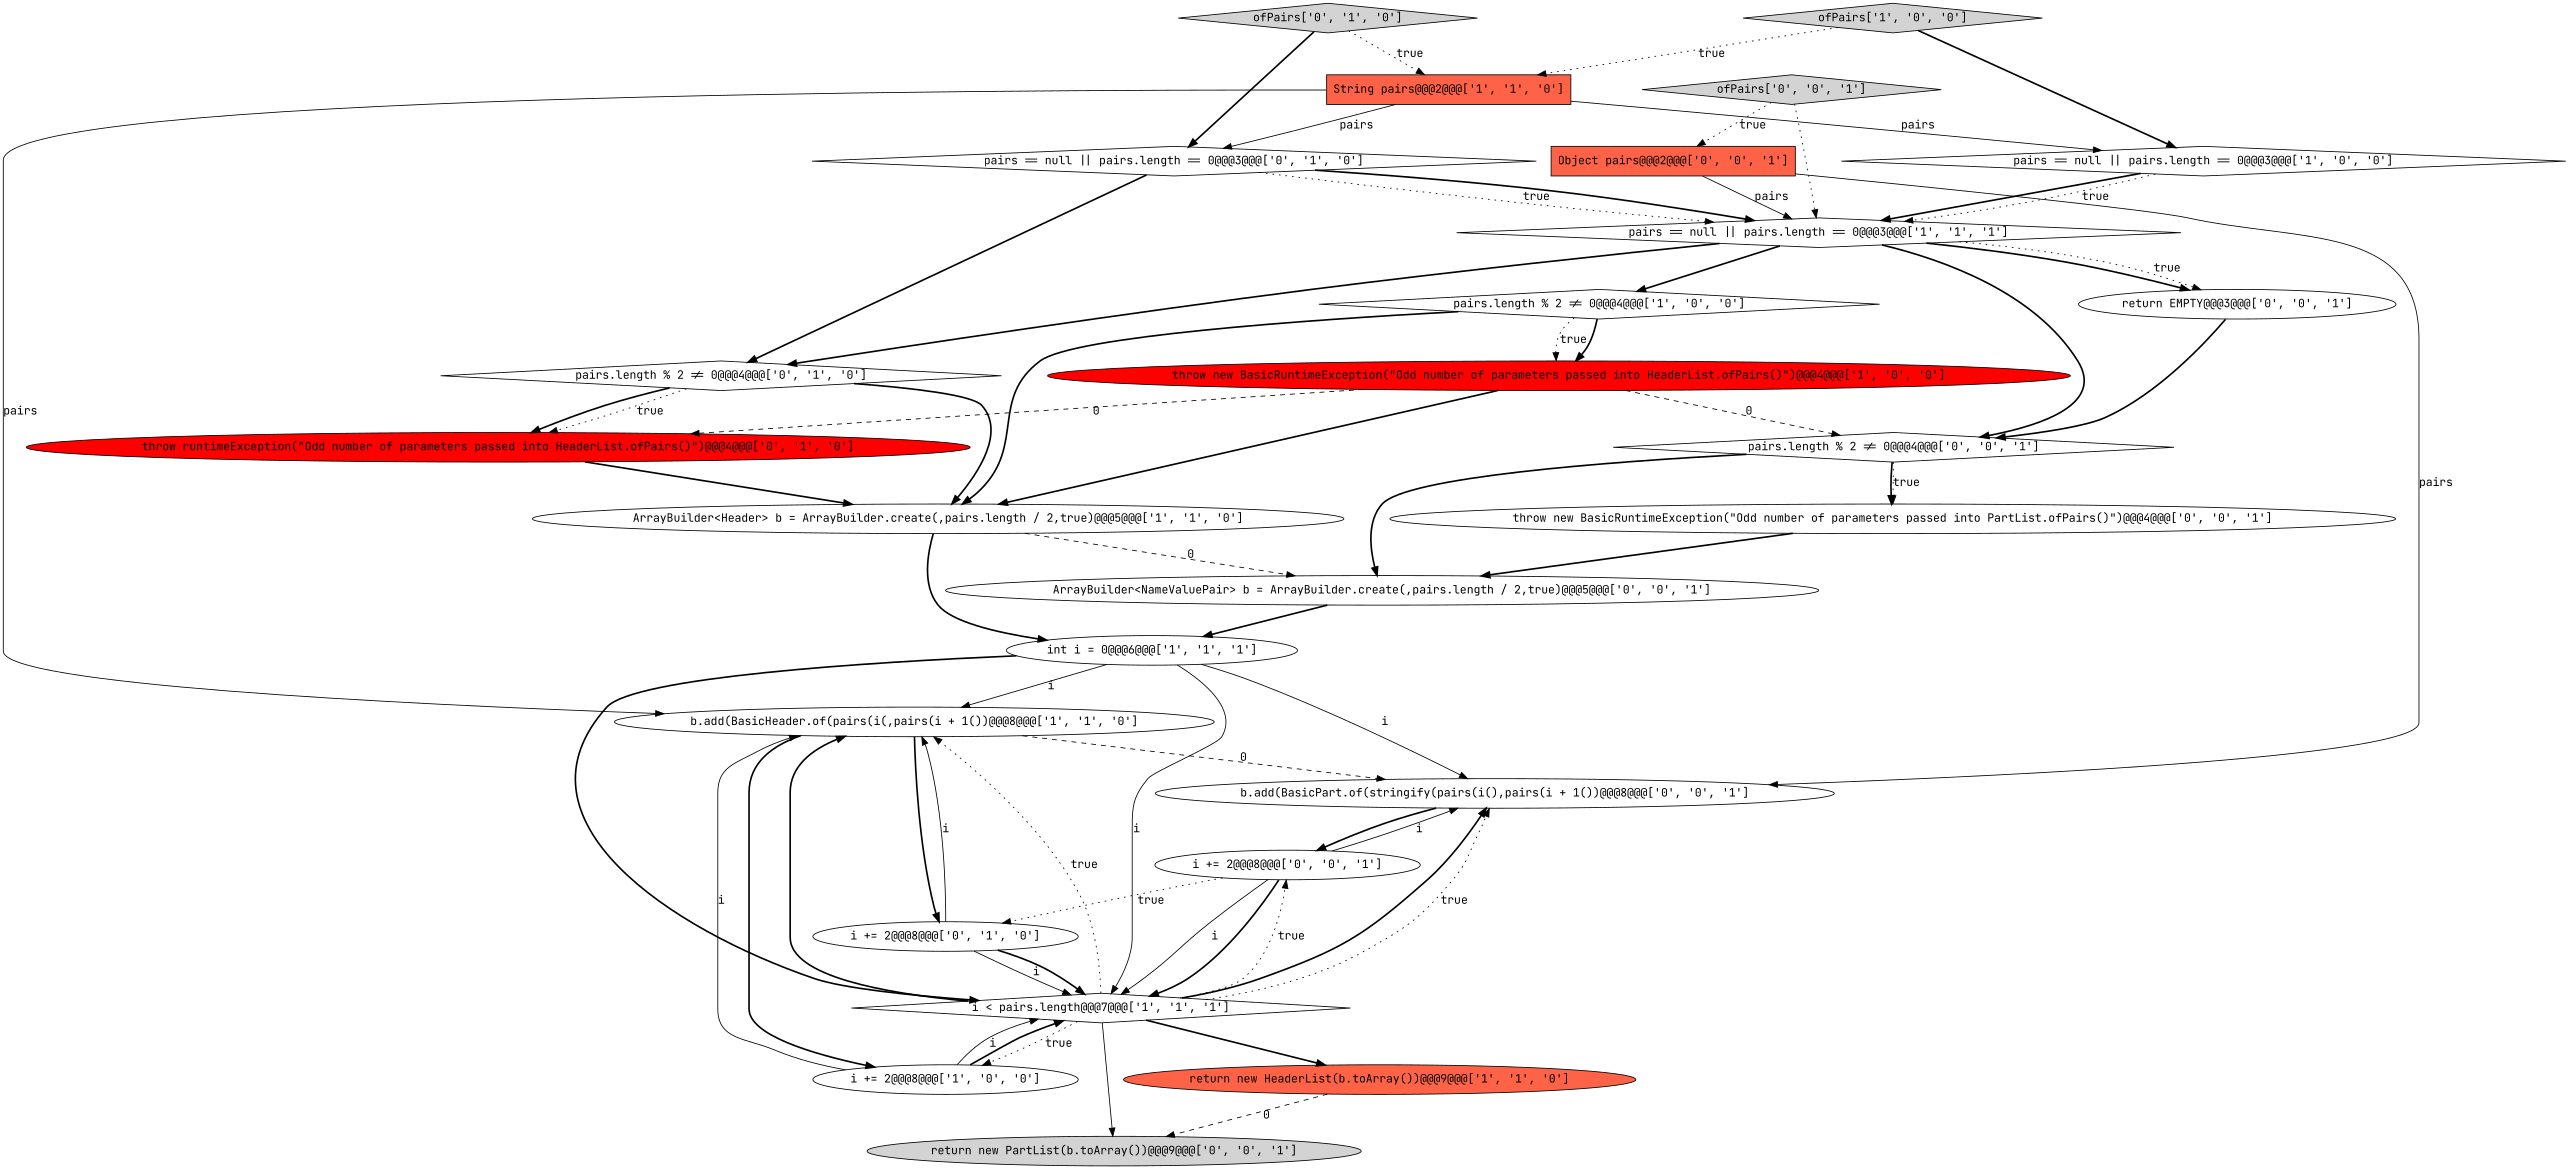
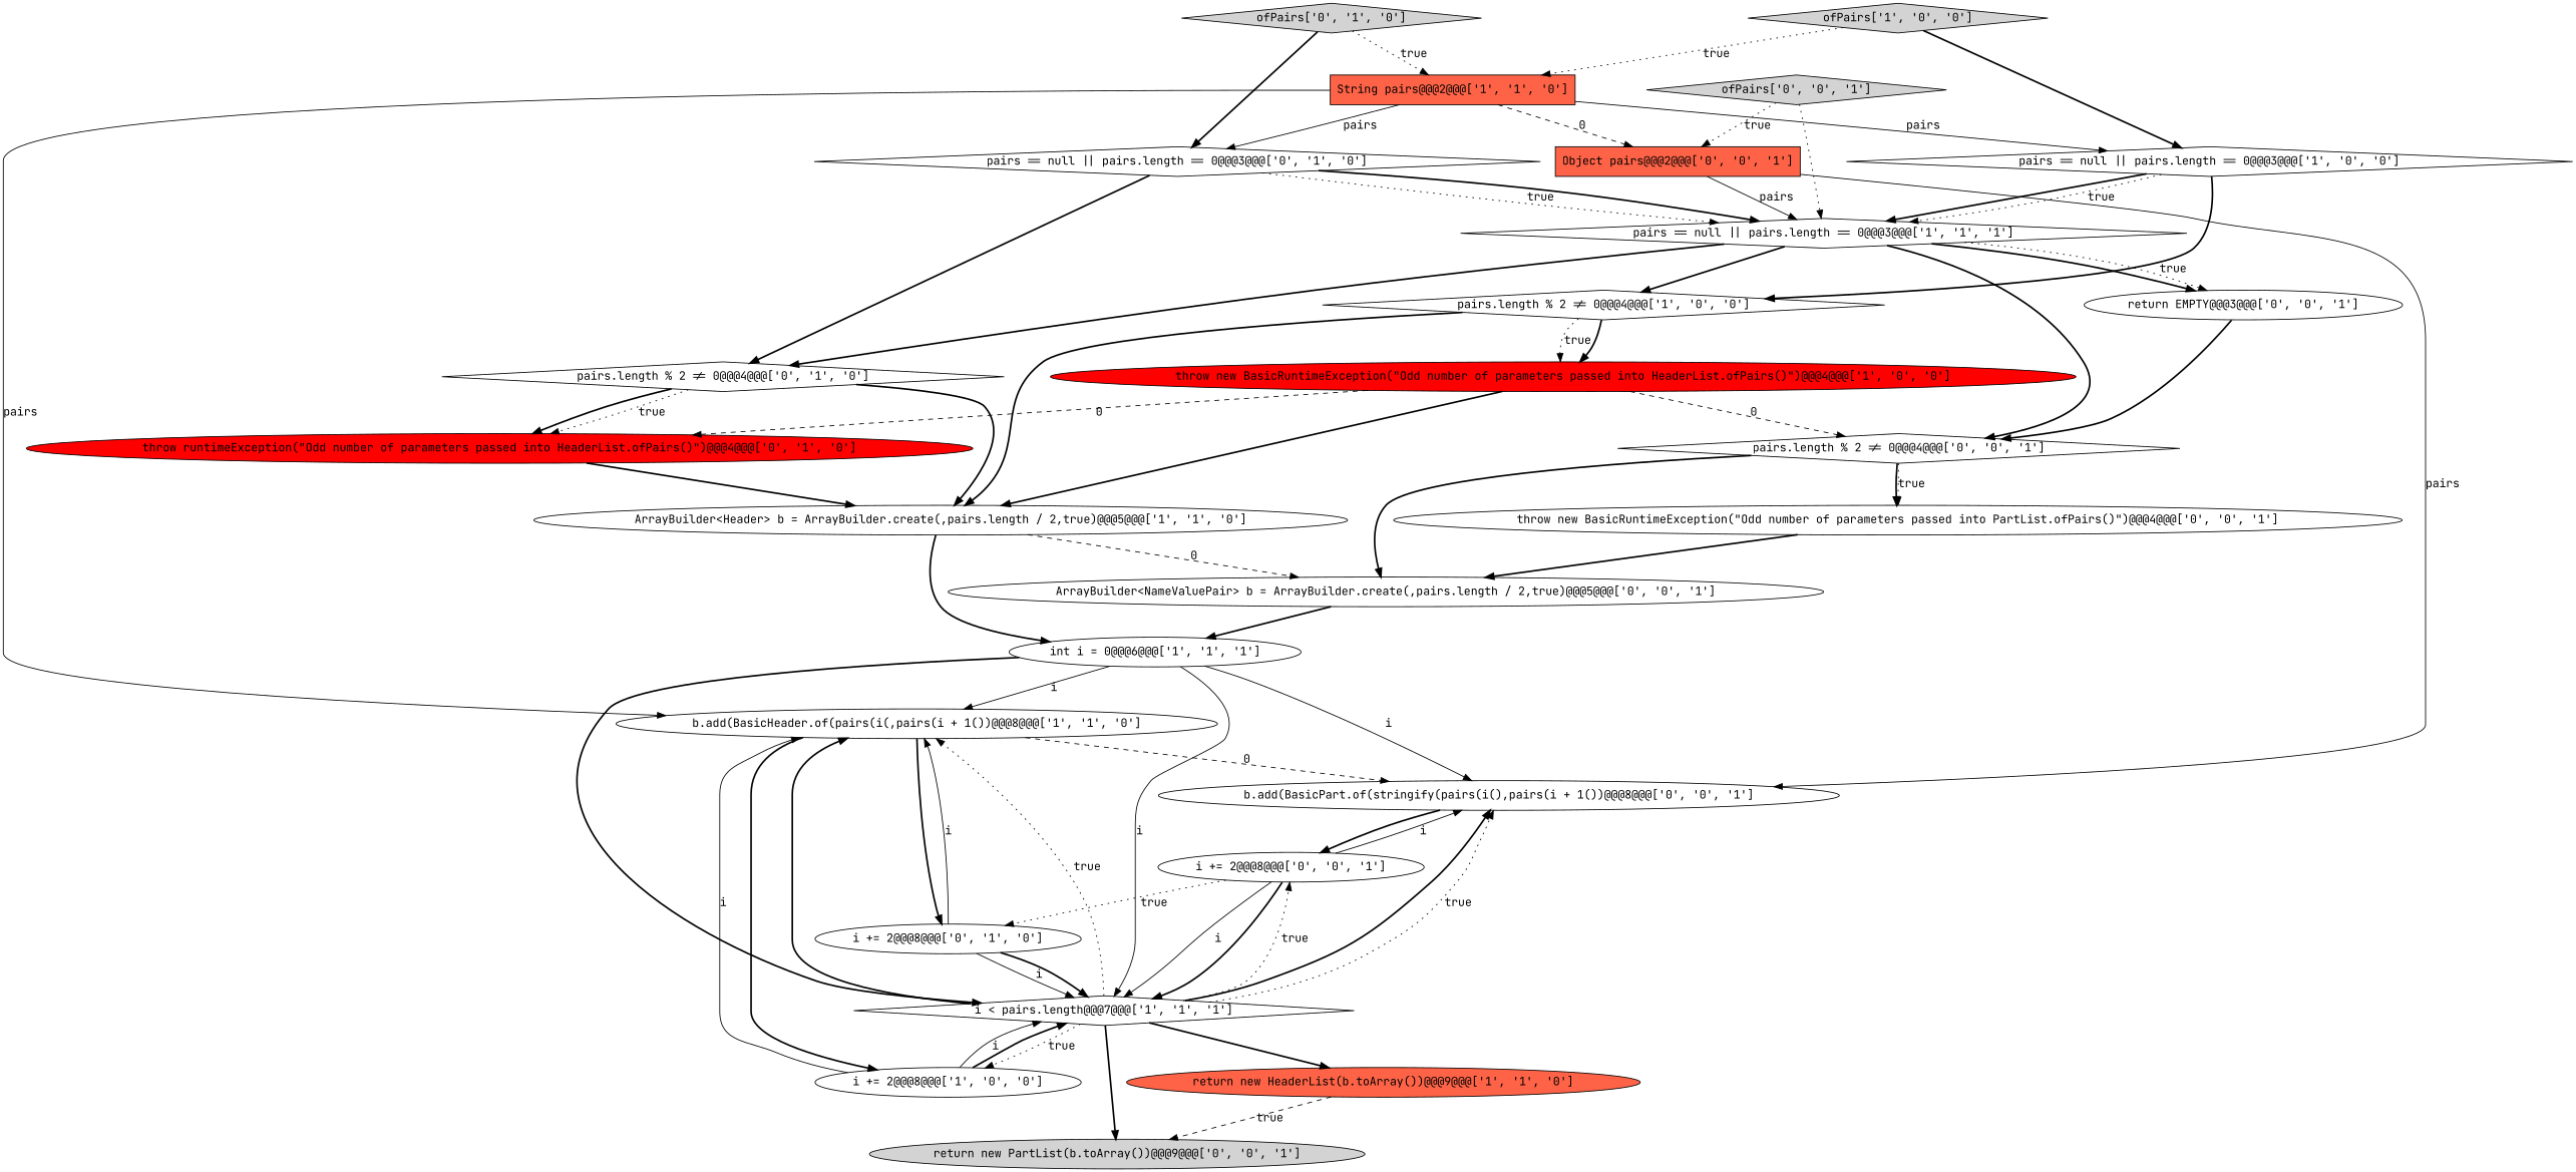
  digraph {
    fontname="JetBrains Mono"
    node [fillcolor=white fontname="JetBrains Mono" shape=ellipse style=filled]
    edge [fontname="JetBrains Mono" style=bold]
    n1 [label="ArrayBuilder<Header> b = ArrayBuilder.create(,pairs.length / 2,true)@@@5@@@['1', '1', '0']"]
    n2 [label="int i = 0@@@6@@@['1', '1', '1']"]
    n3 [label="ArrayBuilder<NameValuePair> b = ArrayBuilder.create(,pairs.length / 2,true)@@@5@@@['0', '0', '1']"]
    n4 [label="b.add(BasicHeader.of(pairs(i(,pairs(i + 1())@@@8@@@['1', '1', '0']"]
    n5 [label="b.add(BasicPart.of(stringify(pairs(i(),pairs(i + 1())@@@8@@@['0', '0', '1']"]
    n6 [label="i < pairs.length@@@7@@@['1', '1', '1']" shape=diamond]
    n7 [fillcolor=lightgray label="ofPairs['0', '1', '0']" shape=diamond]
    n8 [fillcolor=tomato label="String pairs@@@2@@@['1', '1', '0']" shape=box]
    n9 [label="pairs == null || pairs.length == 0@@@3@@@['0', '1', '0']" shape=diamond]
    n10 [fillcolor=tomato label="Object pairs@@@2@@@['0', '0', '1']" shape=box]
    n11 [label="pairs == null || pairs.length == 0@@@3@@@['1', '0', '0']" shape=diamond]
    n12 [label="pairs.length % 2 != 0@@@4@@@['0', '1', '0']" shape=diamond]
    n13 [label="pairs == null || pairs.length == 0@@@3@@@['1', '1', '1']" shape=diamond]
    n14 [label="i += 2@@@8@@@['1', '0', '0']"]
    n15 [label="i += 2@@@8@@@['0', '1', '0']"]
    n16 [label="i += 2@@@8@@@['0', '0', '1']"]
    n17 [fillcolor=tomato label="return new HeaderList(b.toArray())@@@9@@@['1', '1', '0']"]
    n18 [fillcolor=lightgray label="return new PartList(b.toArray())@@@9@@@['0', '0', '1']"]
    n19 [fillcolor=red label="throw new BasicRuntimeException(\"Odd number of parameters passed into HeaderList.ofPairs()\")@@@4@@@['1', '0', '0']"]
    n20 [label="pairs.length % 2 != 0@@@4@@@['0', '0', '1']" shape=diamond]
    n21 [fillcolor=red label="throw runtimeException(\"Odd number of parameters passed into HeaderList.ofPairs()\")@@@4@@@['0', '1', '0']"]
    n22 [label="throw new BasicRuntimeException(\"Odd number of parameters passed into PartList.ofPairs()\")@@@4@@@['0', '0', '1']"]
    n23 [label="pairs.length % 2 != 0@@@4@@@['1', '0', '0']" shape=diamond]
    n24 [label="return EMPTY@@@3@@@['0', '0', '1']"]
    n25 [fillcolor=lightgray label="ofPairs['1', '0', '0']" shape=diamond]
    n26 [fillcolor=lightgray label="ofPairs['0', '0', '1']" shape=diamond]
    n1 -> n2
    n1 -> n3 [label=0 style=dashed]
    n2 -> n4 [label=i style=solid]
    n2 -> n5 [label=i style=solid]
    n2 -> n6
    n2 -> n6 [label=i style=solid]
    n3 -> n2
    n4 -> n5 [label=0 style=dashed]
    n4 -> n14
    n4 -> n15
    n5 -> n16
    n6 -> n4 [label=true style=dotted]
    n6 -> n4
    n6 -> n5
    n6 -> n5 [label=true style=dotted]
    n6 -> n14 [label=true style=dotted]
    n6 -> n16 [label=true style=dotted]
    n6 -> n17
-   n6 -> n18 [style=solid]
+   n6 -> n18
    n7 -> n8 [label=true style=dotted]
    n7 -> n9
    n8 -> n4 [label=pairs style=solid]
    n8 -> n9 [label=pairs style=solid]
+   n8 -> n10 [label=0 style=dashed]
    n8 -> n11 [label=pairs style=solid]
    n9 -> n12
    n9 -> n13 [label=true style=dotted]
    n9 -> n13
    n10 -> n5 [label=pairs style=solid]
    n10 -> n13 [label=pairs style=solid]
    n11 -> n13
    n11 -> n13 [label=true style=dotted]
+   n11 -> n23
    n12 -> n1
    n12 -> n21
    n12 -> n21 [label=true style=dotted]
    n13 -> n12
    n13 -> n20
    n13 -> n23
    n13 -> n24
    n13 -> n24 [label=true style=dotted]
    n14 -> n4 [label=i style=solid]
    n14 -> n6 [label=i style=solid]
    n14 -> n6
    n15 -> n4 [label=i style=solid]
    n15 -> n6 [label=i style=solid]
    n15 -> n6
    n16 -> n5 [label=i style=solid]
    n16 -> n6
    n16 -> n6 [label=i style=solid]
    n16 -> n15 [label=true style=dotted]
-   n17 -> n18 [label=0 style=dashed]
+   n17 -> n18 [label=true style=dashed]
    n19 -> n1
    n19 -> n20 [label=0 style=dashed]
    n19 -> n21 [label=0 style=dashed]
    n20 -> n3
    n20 -> n22 [label=true style=dotted]
    n20 -> n22
    n21 -> n1
    n22 -> n3
    n23 -> n1
    n23 -> n19 [label=true style=dotted]
    n23 -> n19
    n24 -> n20
    n25 -> n8 [label=true style=dotted]
    n25 -> n11
    n26 -> n10 [label=true style=dotted]
    n26 -> n13 [style=dotted]
  }
